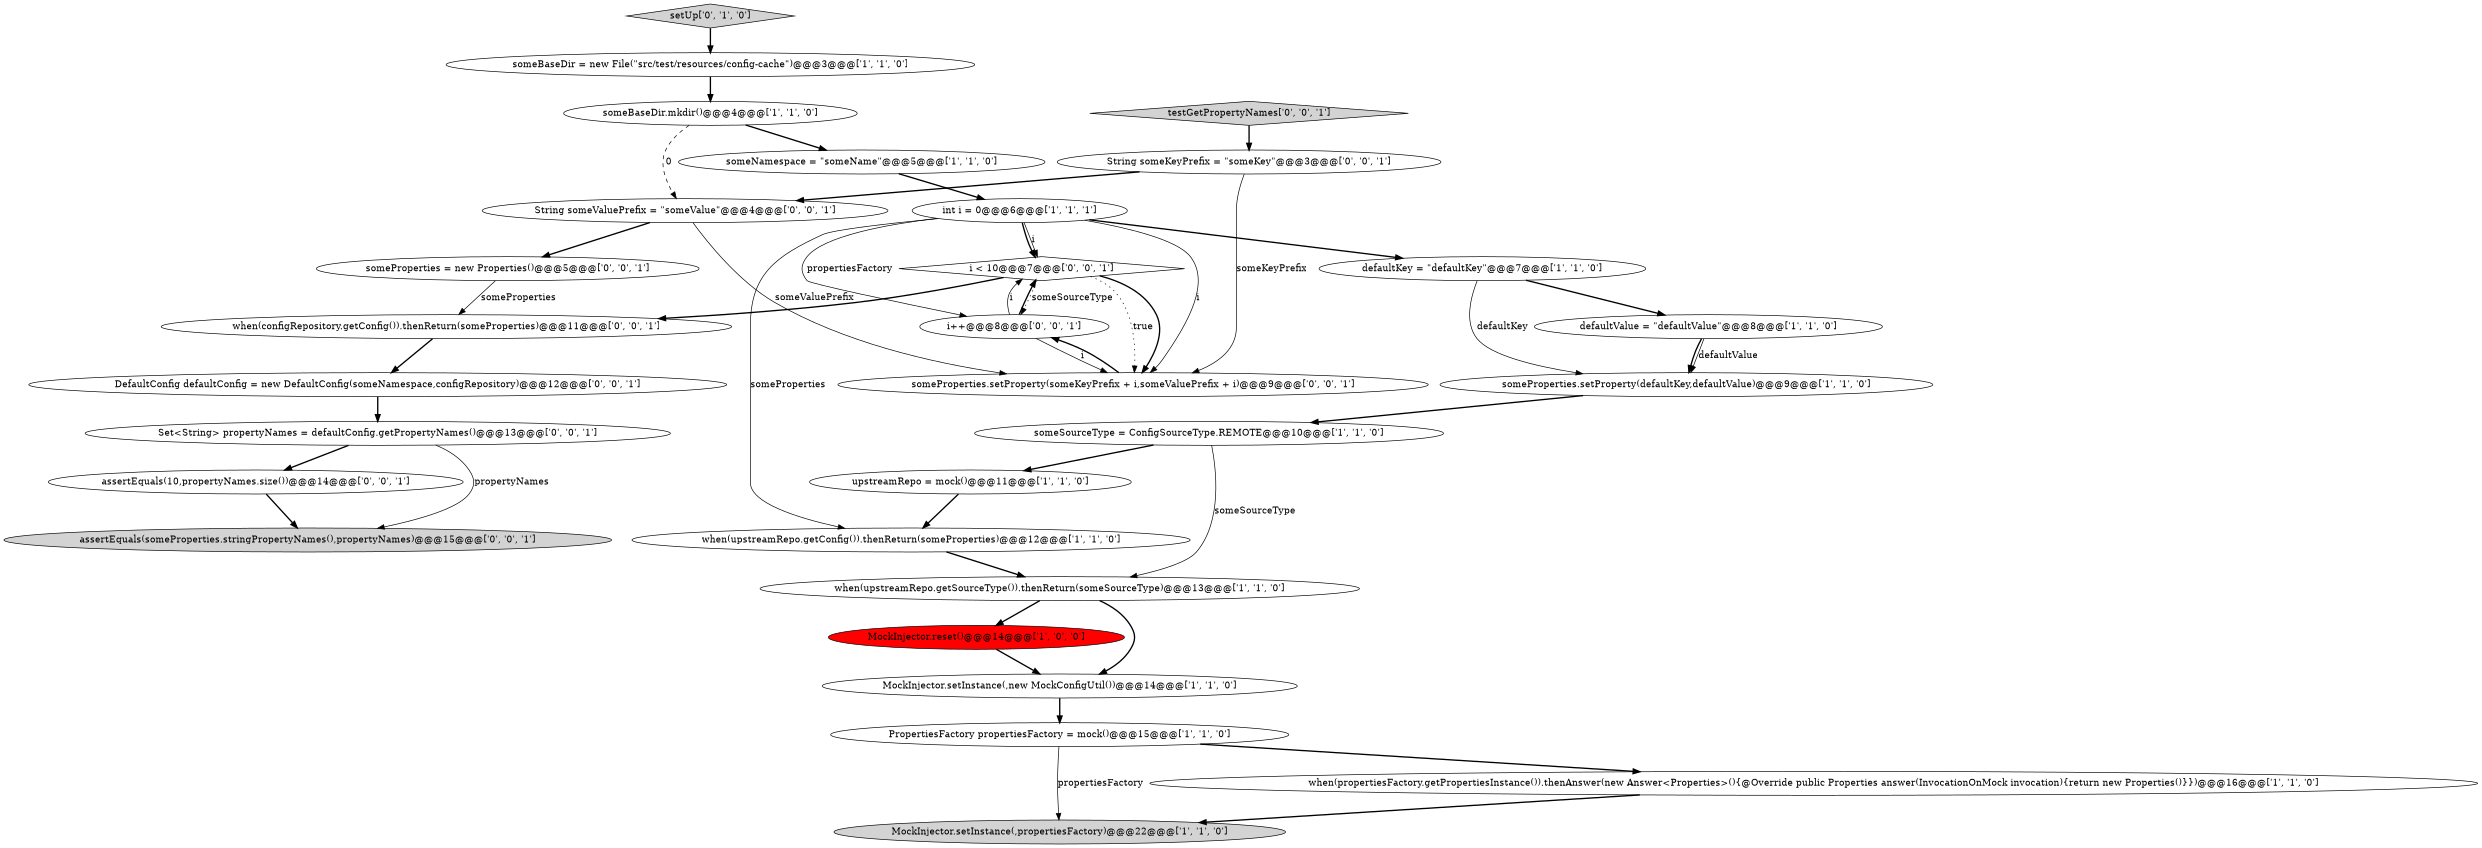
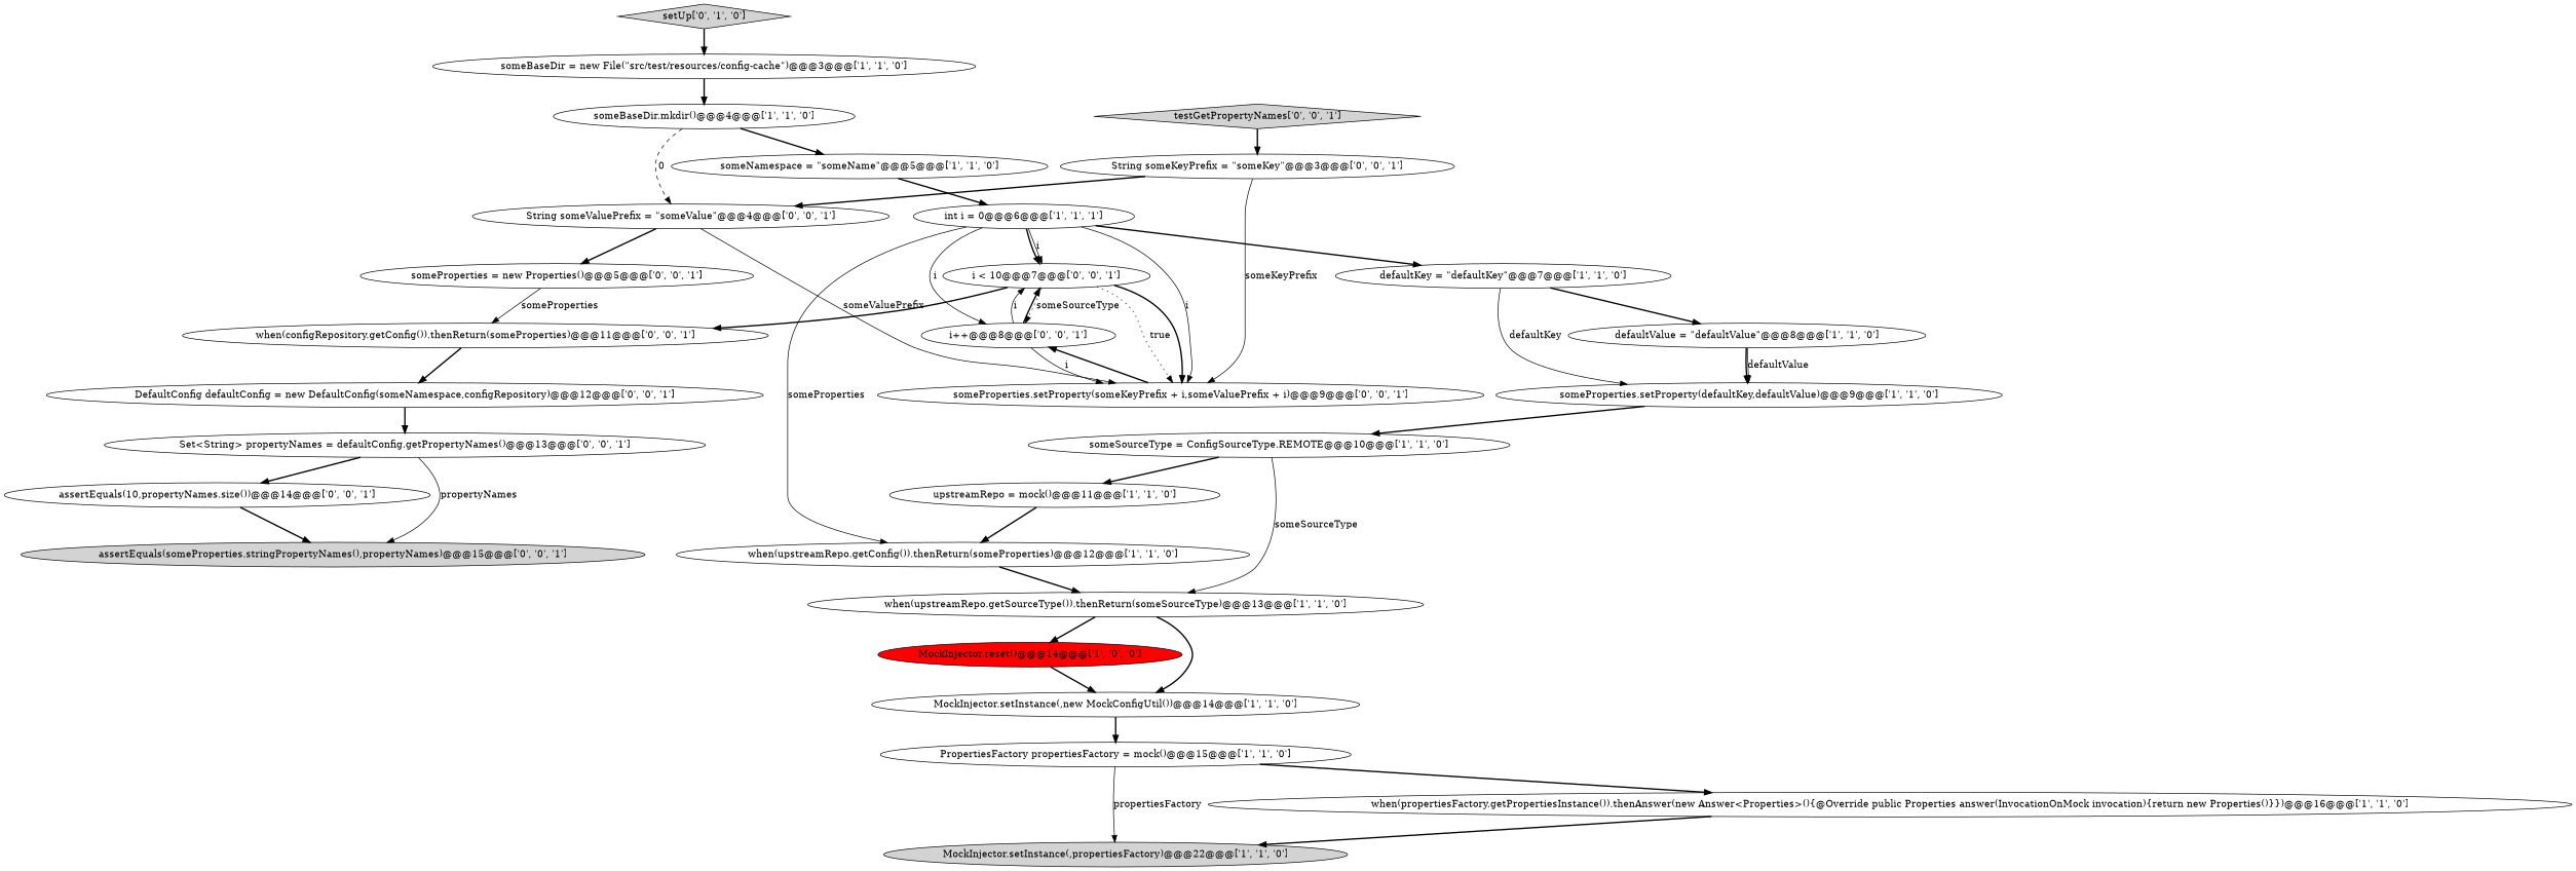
  digraph {
    node [fillcolor=white shape=ellipse style=filled]
    edge [style=bold]
    n1 [label="when(configRepository.getConfig()).thenReturn(someProperties)@@@11@@@['0', '0', '1']"]
    n2 [label="DefaultConfig defaultConfig = new DefaultConfig(someNamespace,configRepository)@@@12@@@['0', '0', '1']"]
    n3 [label="Set<String> propertyNames = defaultConfig.getPropertyNames()@@@13@@@['0', '0', '1']"]
    n4 [label="someNamespace = \"someName\"@@@5@@@['1', '1', '0']"]
    n5 [label="int i = 0@@@6@@@['1', '1', '1']"]
    n6 [label="i++@@@8@@@['0', '0', '1']"]
    n7 [label="someProperties.setProperty(someKeyPrefix + i,someValuePrefix + i)@@@9@@@['0', '0', '1']"]
-   n8 [label="i < 10@@@7@@@['0', '0', '1']" shape=diamond]
+   n8 [label="i < 10@@@7@@@['0', '0', '1']"]
    n9 [label="when(upstreamRepo.getConfig()).thenReturn(someProperties)@@@12@@@['1', '1', '0']"]
    n10 [label="defaultKey = \"defaultKey\"@@@7@@@['1', '1', '0']"]
    n11 [fillcolor=red label="MockInjector.reset()@@@14@@@['1', '0', '0']"]
    n12 [label="MockInjector.setInstance(,new MockConfigUtil())@@@14@@@['1', '1', '0']"]
    n13 [label="PropertiesFactory propertiesFactory = mock()@@@15@@@['1', '1', '0']"]
    n14 [label="when(propertiesFactory.getPropertiesInstance()).thenAnswer(new Answer<Properties>(){@Override public Properties answer(InvocationOnMock invocation){return new Properties()}})@@@16@@@['1', '1', '0']"]
    n15 [fillcolor=lightgray label="MockInjector.setInstance(,propertiesFactory)@@@22@@@['1', '1', '0']"]
    n16 [label="defaultValue = \"defaultValue\"@@@8@@@['1', '1', '0']"]
    n17 [label="someProperties.setProperty(defaultKey,defaultValue)@@@9@@@['1', '1', '0']"]
    n18 [label="someSourceType = ConfigSourceType.REMOTE@@@10@@@['1', '1', '0']"]
    n19 [label="someBaseDir.mkdir()@@@4@@@['1', '1', '0']"]
    n20 [label="String someValuePrefix = \"someValue\"@@@4@@@['0', '0', '1']"]
    n21 [label="someProperties = new Properties()@@@5@@@['0', '0', '1']"]
    n22 [label="someBaseDir = new File(\"src/test/resources/config-cache\")@@@3@@@['1', '1', '0']"]
    n23 [fillcolor=lightgray label="testGetPropertyNames['0', '0', '1']" shape=diamond]
    n24 [label="String someKeyPrefix = \"someKey\"@@@3@@@['0', '0', '1']"]
    n25 [fillcolor=lightgray label="assertEquals(someProperties.stringPropertyNames(),propertyNames)@@@15@@@['0', '0', '1']"]
    n26 [label="when(upstreamRepo.getSourceType()).thenReturn(someSourceType)@@@13@@@['1', '1', '0']"]
    n27 [label="upstreamRepo = mock()@@@11@@@['1', '1', '0']"]
    n28 [fillcolor=lightgray label="setUp['0', '1', '0']" shape=diamond]
    n29 [label="assertEquals(10,propertyNames.size())@@@14@@@['0', '0', '1']"]
    n1 -> n2
    n2 -> n3
    n3 -> n25 [label=propertyNames style=solid]
    n3 -> n29
    n4 -> n5
-   n5 -> n6 [label=propertiesFactory style=solid]
+   n5 -> n6 [label=i style=solid]
    n5 -> n7 [label=i style=solid]
    n5 -> n8 [label=i style=solid]
    n5 -> n8
    n5 -> n9 [label=someProperties style=solid]
    n5 -> n10
    n6 -> n7 [label=i style=solid]
    n6 -> n8 [label=i style=solid]
    n6 -> n8
    n7 -> n6
    n8 -> n1
    n8 -> n6 [label=someSourceType style=dotted]
    n8 -> n7 [label=true style=dotted]
    n8 -> n7
    n9 -> n26
    n10 -> n16
    n10 -> n17 [label=defaultKey style=solid]
    n11 -> n12
    n12 -> n13
    n13 -> n14
    n13 -> n15 [label=propertiesFactory style=solid]
    n14 -> n15
    n16 -> n17
    n16 -> n17 [label=defaultValue style=solid]
    n17 -> n18
    n18 -> n26 [label=someSourceType style=solid]
    n18 -> n27
    n19 -> n4
    n19 -> n20 [label=0 style=dashed]
    n20 -> n7 [label=someValuePrefix style=solid]
    n20 -> n21
    n21 -> n1 [label=someProperties style=solid]
    n22 -> n19
    n23 -> n24
    n24 -> n7 [label=someKeyPrefix style=solid]
    n24 -> n20
    n26 -> n11
    n26 -> n12
    n27 -> n9
    n28 -> n22
    n29 -> n25
  }
